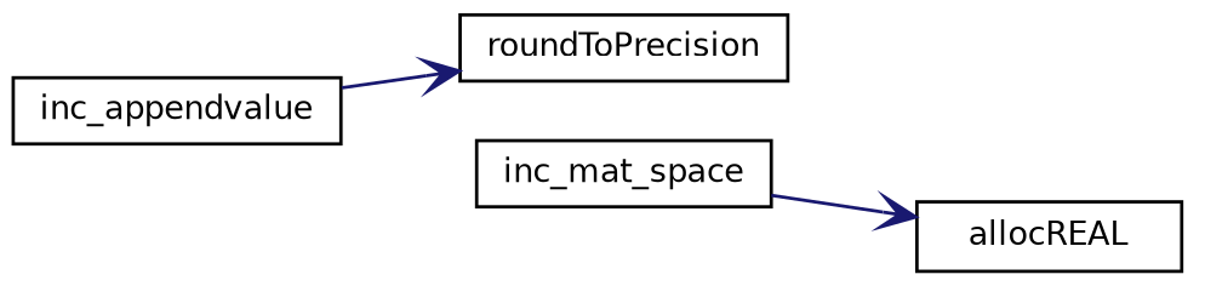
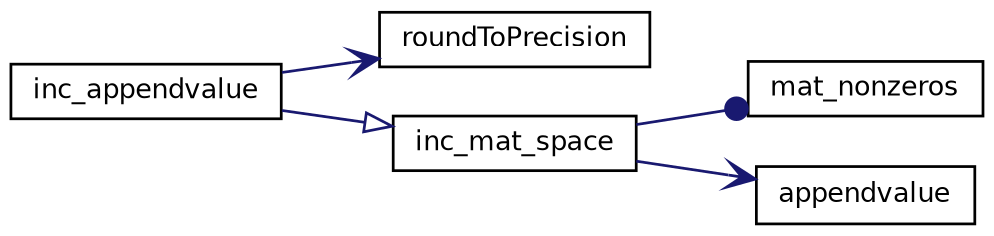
  digraph {
    rankdir=LR
    node [color=black fillcolor=white fontname=Helvetica fontsize=10 shape=record style=filled]
    edge [arrowhead=vee color=midnightblue fontname=Helvetica fontsize=10 labelfontname=Helvetica labelfontsize=10 style=solid]
    n1 [height=0.2 label=inc_appendvalue width=0.4]
    n2 [height=0.2 label=roundToPrecision width=0.4]
    n3 [height=0.2 label=inc_mat_space width=0.4]
-   n5 [height=0.2 label=allocREAL width=0.4]
+   n4 [height=0.2 label=mat_nonzeros width=0.4]
+   n5 [height=0.2 label=appendvalue width=0.4]
    n1 -> n2
+   n1 -> n3 [arrowhead=onormal]
+   n3 -> n4 [arrowhead=dot]
    n3 -> n5
  }
